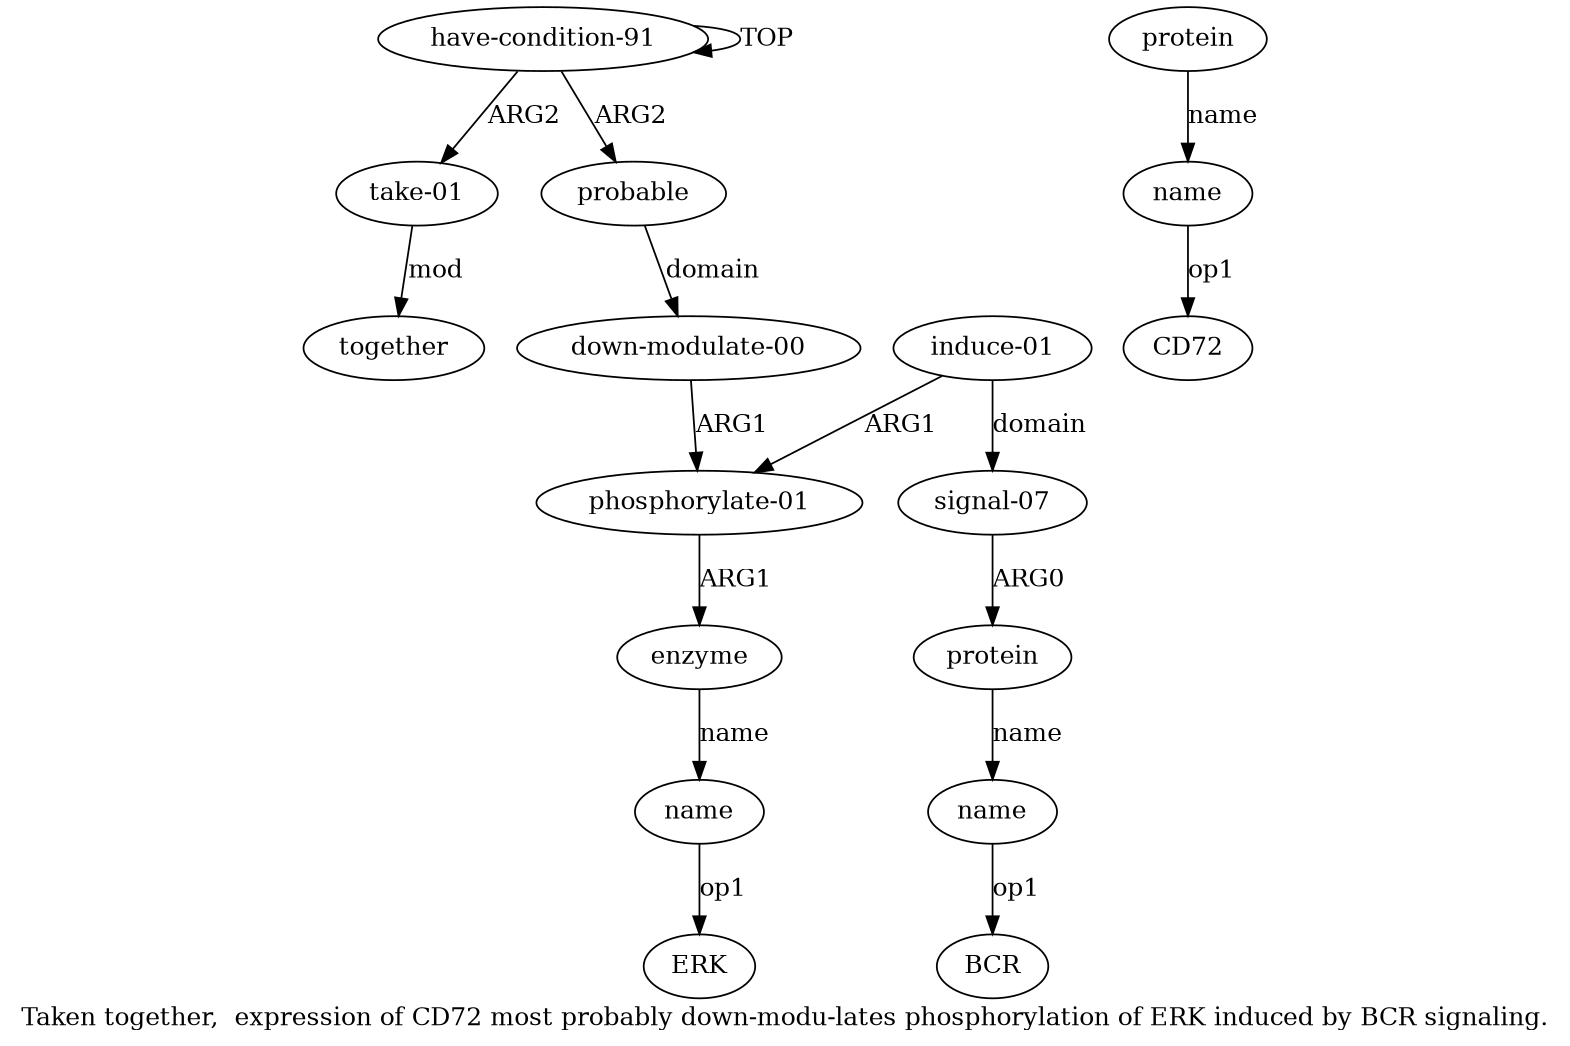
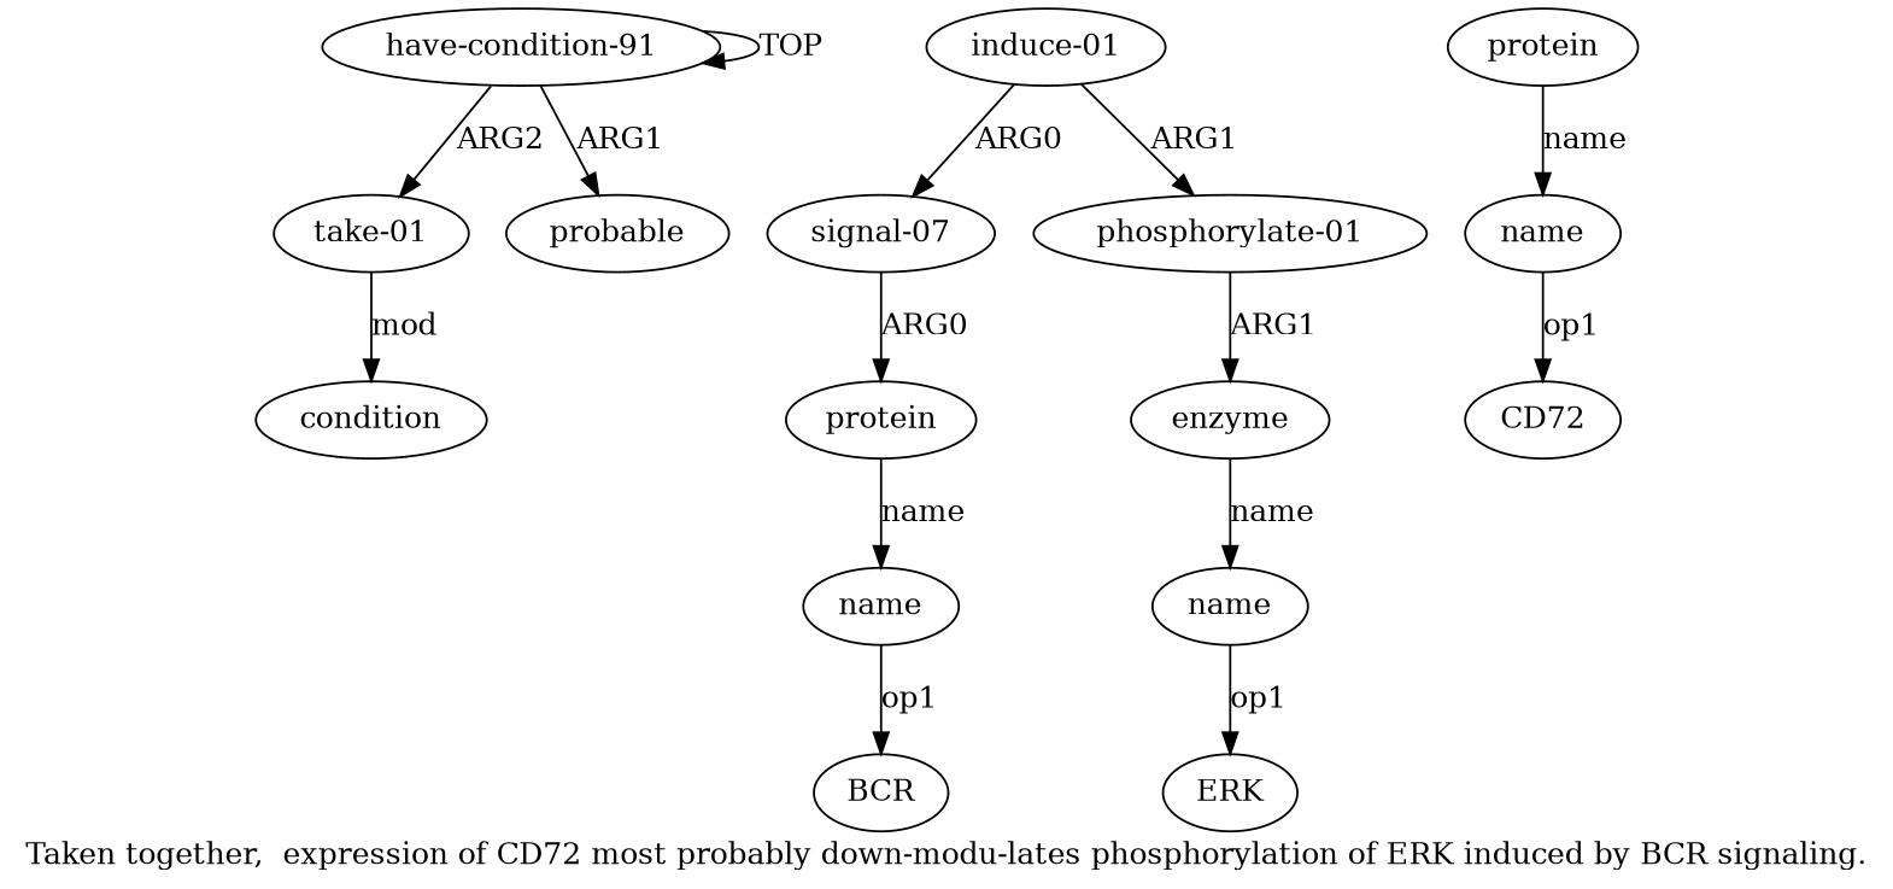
  digraph {
    label="Taken together,  expression of CD72 most probably down-modu-lates phosphorylation of ERK induced by BCR signaling."
    node [color=black gold_ind=-1 gold_label=name test_ind=-1 test_label=name]
    edge [color=black gold_label=ARG1 test_label=ARG1]
-   n1 [gold_ind=15 gold_label=together label=together test_ind=15 test_label=together]
+   n1 [gold_ind=15 gold_label=together label=condition test_ind=15 test_label=together]
    n2 [gold_ind=14 gold_label="take-01" label="take-01" test_ind=14 test_label="take-01"]
    n3 [gold_ind=11 gold_label="signal-07" label="signal-07" test_ind=11 test_label="signal-07"]
    n4 [gold_ind=12 gold_label=protein label=protein test_ind=12 test_label=protein]
    n5 [gold_ind=13 label=name test_ind=13]
    n6 [gold_label=BCR label=BCR test_label=BCR]
    n7 [gold_ind=10 gold_label="induce-01" label="induce-01" test_ind=10 test_label="induce-01"]
    n8 [gold_ind=7 gold_label="phosphorylate-01" label="phosphorylate-01" test_ind=7 test_label="phosphorylate-01"]
    n9 [gold_ind=8 gold_label=enzyme label=enzyme test_ind=8 test_label=enzyme]
    n10 [gold_ind=9 label=name test_ind=9]
    n11 [gold_label=CD72 label=CD72 test_label=CD72]
    n12 [gold_ind=1 gold_label=probable label=probable test_ind=1 test_label=probable]
-   n13 [gold_ind=3 gold_label="down-modulate-00" label="down-modulate-00" test_ind=3 test_label="down-modulate-00"]
    n14 [gold_ind=0 gold_label="have-condition-91" label="have-condition-91" test_ind=0 test_label="have-condition-91"]
    n15 [gold_ind=5 gold_label=protein label=protein test_ind=5 test_label=protein]
    n16 [gold_ind=6 label=name test_ind=6]
    n17 [gold_label=ERK label=ERK test_label=ERK]
    n2 -> n1 [gold_label=mod label=mod test_label=mod]
    n3 -> n4 [gold_label=ARG0 label=ARG0 test_label=ARG0]
    n4 -> n5 [gold_label=name label=name test_label=name]
    n5 -> n6 [gold_label=op1 label=op1 test_label=op1]
-   n7 -> n3 [gold_label=ARG0 label=domain test_label=ARG0]
+   n7 -> n3 [gold_label=ARG0 label=ARG0 test_label=ARG0]
    n7 -> n8 [label=ARG1]
    n8 -> n9 [label=ARG1]
    n9 -> n10 [gold_label=name label=name test_label=name]
    n10 -> n17 [gold_label=op1 label=op1 test_label=op1]
-   n12 -> n13 [gold_label=domain label=domain test_label=domain]
-   n13 -> n8 [label=ARG1]
    n14 -> n2 [gold_label=ARG2 label=ARG2 test_label=ARG2]
-   n14 -> n12 [label=ARG2]
+   n14 -> n12 [label=ARG1]
    n14 -> n14 [gold_label=TOP label=TOP test_label=TOP]
    n15 -> n16 [gold_label=name label=name test_label=name]
    n16 -> n11 [gold_label=op1 label=op1 test_label=op1]
  }
